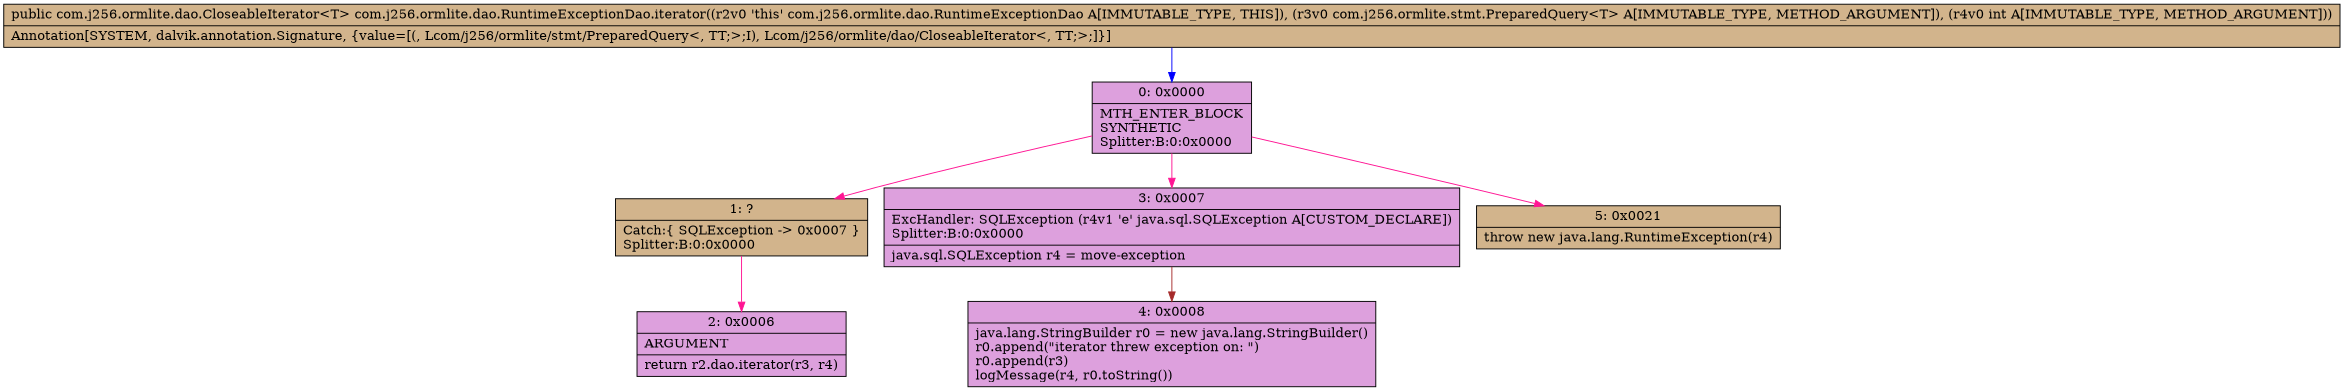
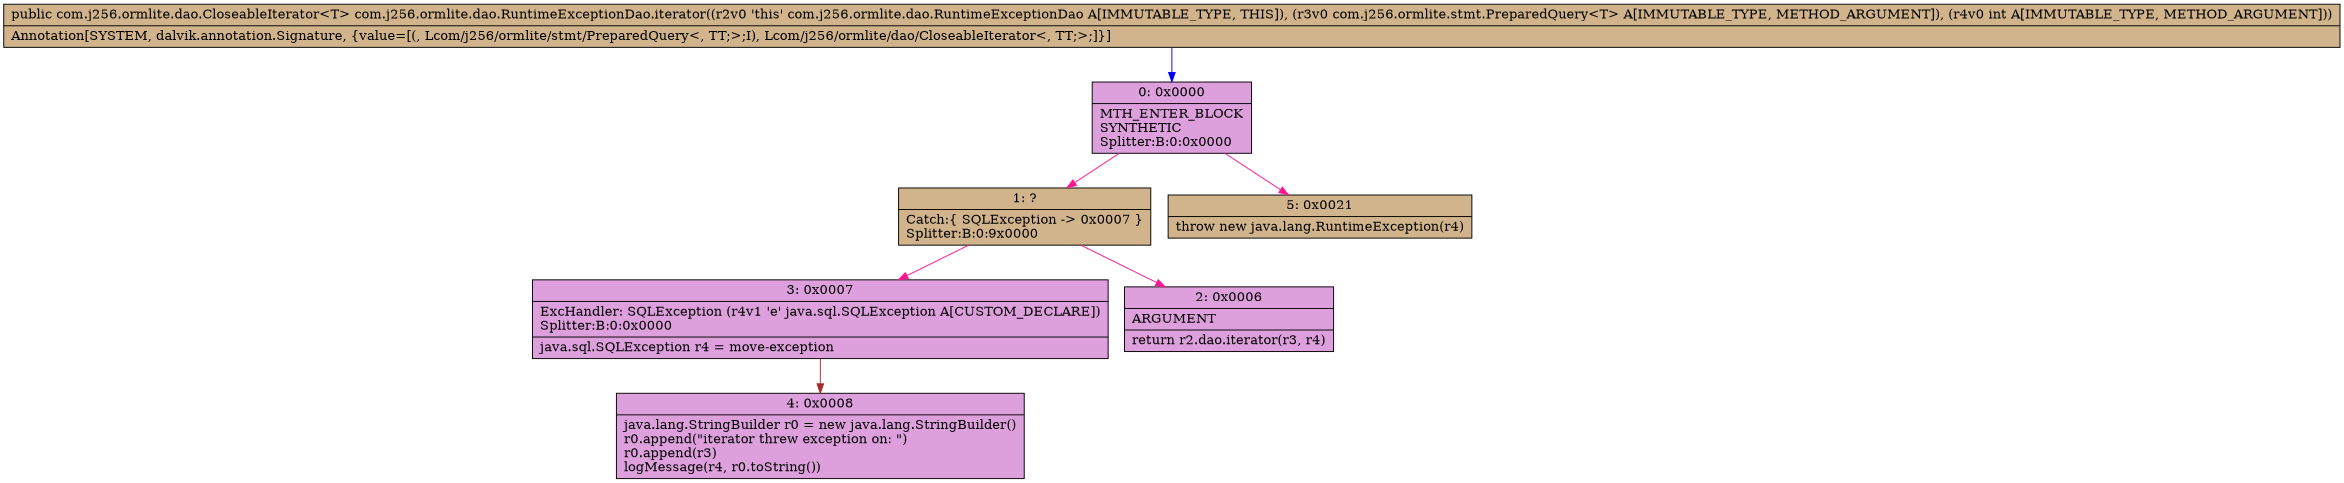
  digraph {
    node [fillcolor=plum shape=record style=filled]
    edge [color=deeppink]
    n1 [label="{0\:\ 0x0000|MTH_ENTER_BLOCK\lSYNTHETIC\lSplitter:B:0:0x0000\l}"]
-   n2 [fillcolor=tan label="{1\:\ ?|Catch:\{ SQLException \-\> 0x0007 \}\lSplitter:B:0:0x0000\l}"]
+   n2 [fillcolor=tan label="{1\:\ ?|Catch:\{ SQLException \-\> 0x0007 \}\lSplitter:B:0:9x0000\l}"]
    n3 [label="{3\:\ 0x0007|ExcHandler: SQLException (r4v1 'e' java.sql.SQLException A[CUSTOM_DECLARE])\lSplitter:B:0:0x0000\l|java.sql.SQLException r4 = move\-exception\l}"]
    n4 [fillcolor=tan label="{5\:\ 0x0021|throw new java.lang.RuntimeException(r4)\l}"]
    n5 [label="{2\:\ 0x0006|ARGUMENT\l|return r2.dao.iterator(r3, r4)\l}"]
    n6 [label="{4\:\ 0x0008|java.lang.StringBuilder r0 = new java.lang.StringBuilder()\lr0.append(\"iterator threw exception on: \")\lr0.append(r3)\llogMessage(r4, r0.toString())\l}"]
    n7 [fillcolor=tan label="{public com.j256.ormlite.dao.CloseableIterator\<T\> com.j256.ormlite.dao.RuntimeExceptionDao.iterator((r2v0 'this' com.j256.ormlite.dao.RuntimeExceptionDao A[IMMUTABLE_TYPE, THIS]), (r3v0 com.j256.ormlite.stmt.PreparedQuery\<T\> A[IMMUTABLE_TYPE, METHOD_ARGUMENT]), (r4v0 int A[IMMUTABLE_TYPE, METHOD_ARGUMENT]))  | Annotation[SYSTEM, dalvik.annotation.Signature, \{value=[(, Lcom\/j256\/ormlite\/stmt\/PreparedQuery\<, TT;\>;I), Lcom\/j256\/ormlite\/dao\/CloseableIterator\<, TT;\>;]\}]\l}"]
    n1 -> n2
-   n1 -> n3
+   n2 -> n3
    n1 -> n4
    n2 -> n5
    n3 -> n6 [color=brown]
    n7 -> n1 [color=blue]
  }
